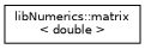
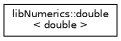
  digraph {
    rankdir=LR
-   n1 [color=black fillcolor=white fontname=Helvetica fontsize=10 height=0.2 label="libNumerics::matrix\l\< double \>" shape=record style=filled width=0.4]
+   n1 [color=black fillcolor=white fontname=Helvetica fontsize=10 height=0.2 label="libNumerics::double\l\< double \>" shape=record style=filled width=0.4]
  }
